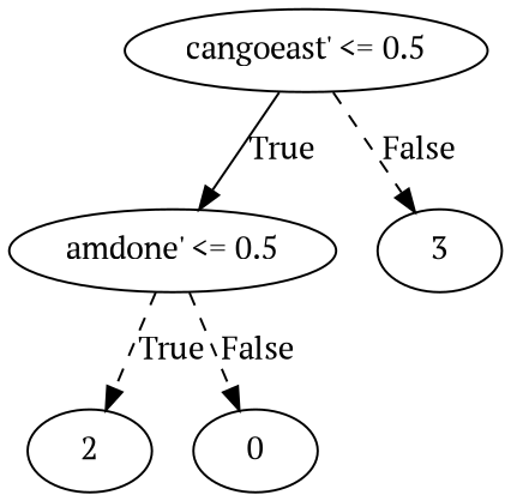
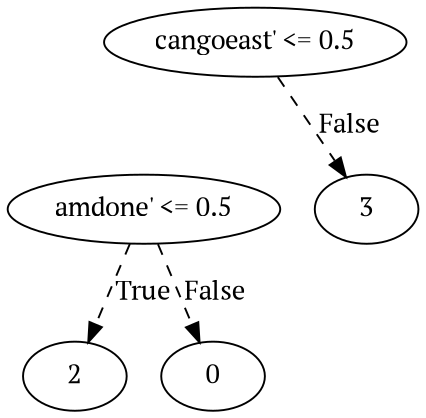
  digraph {
    fontname="PT Serif"
    node [fontname="PT Serif"]
    edge [fontname="PT Serif" style=dashed]
    n1 [label="cangoeast' <= 0.5"]
    n2 [label="amdone' <= 0.5"]
    n3 [label=3]
    n4 [label=2]
    n5 [label=0]
-   n1 -> n2 [label=True style=""]
    n1 -> n3 [label=False]
    n2 -> n4 [label=True]
    n2 -> n5 [label=False]
  }
